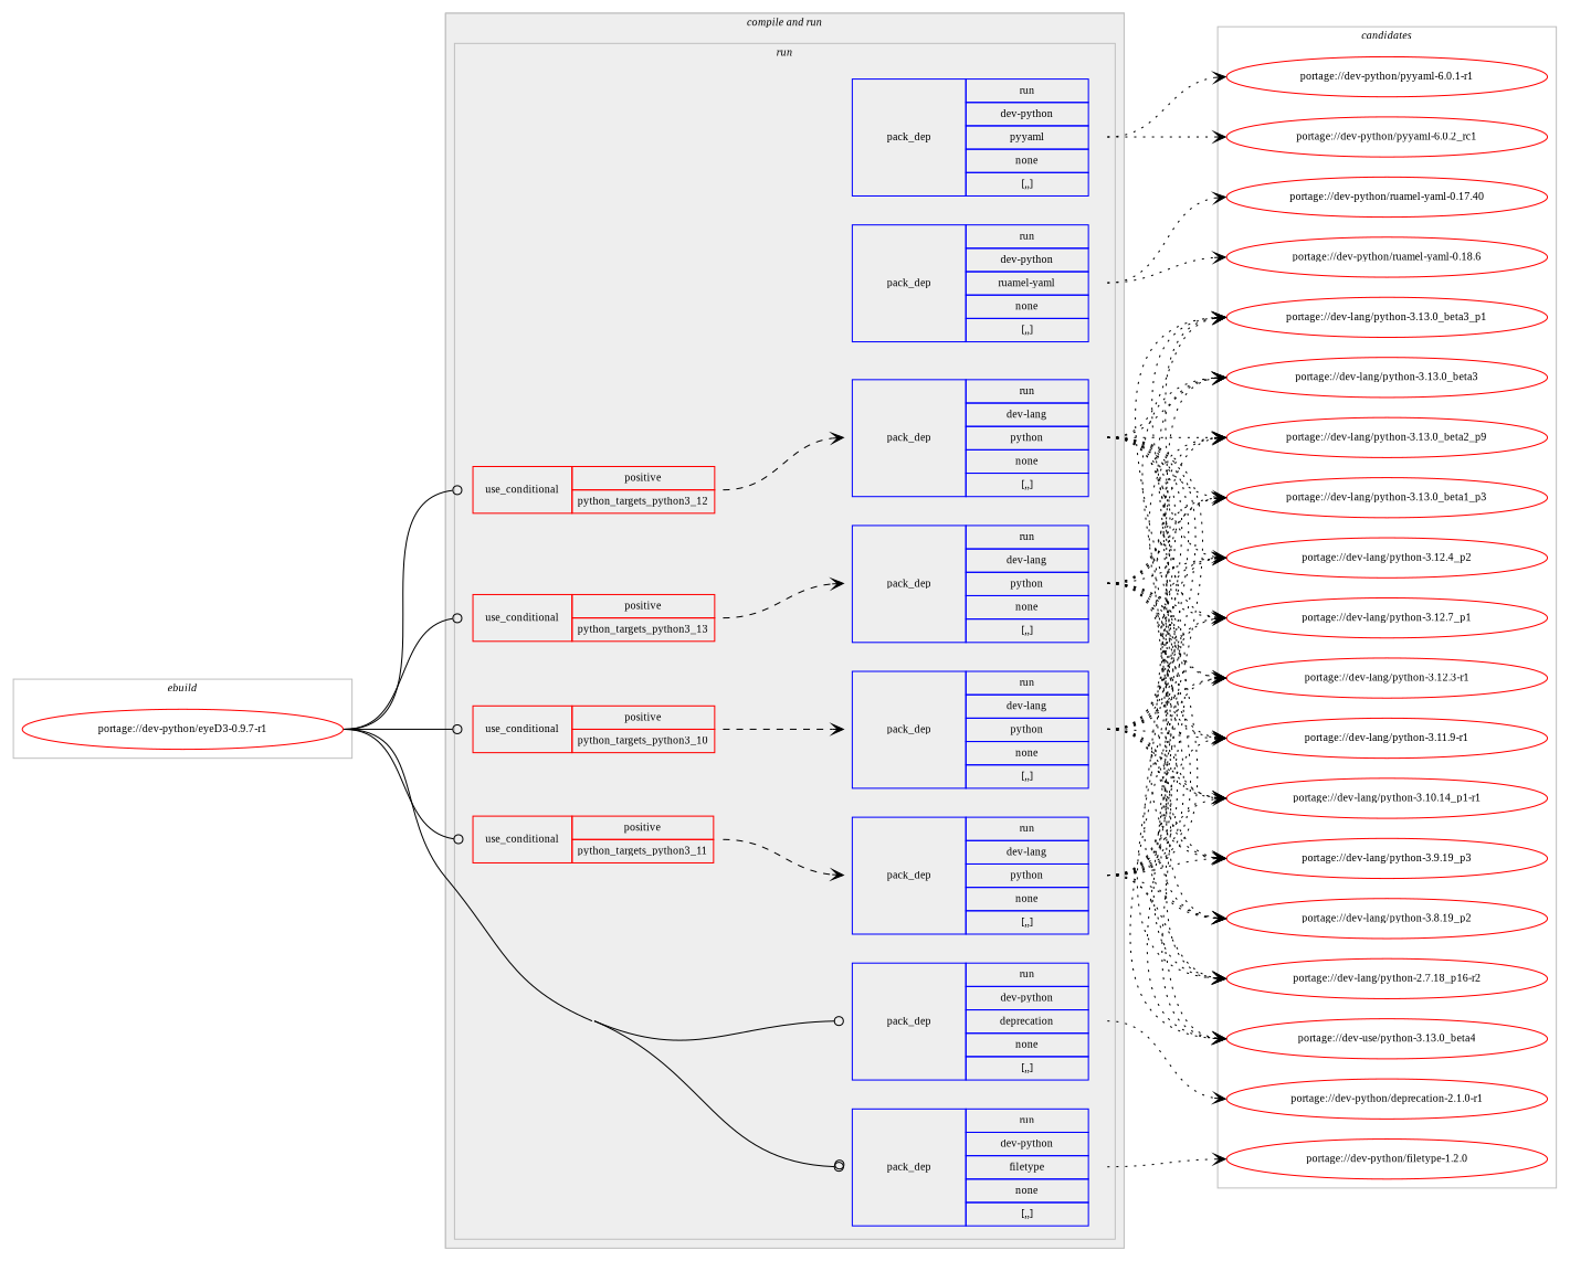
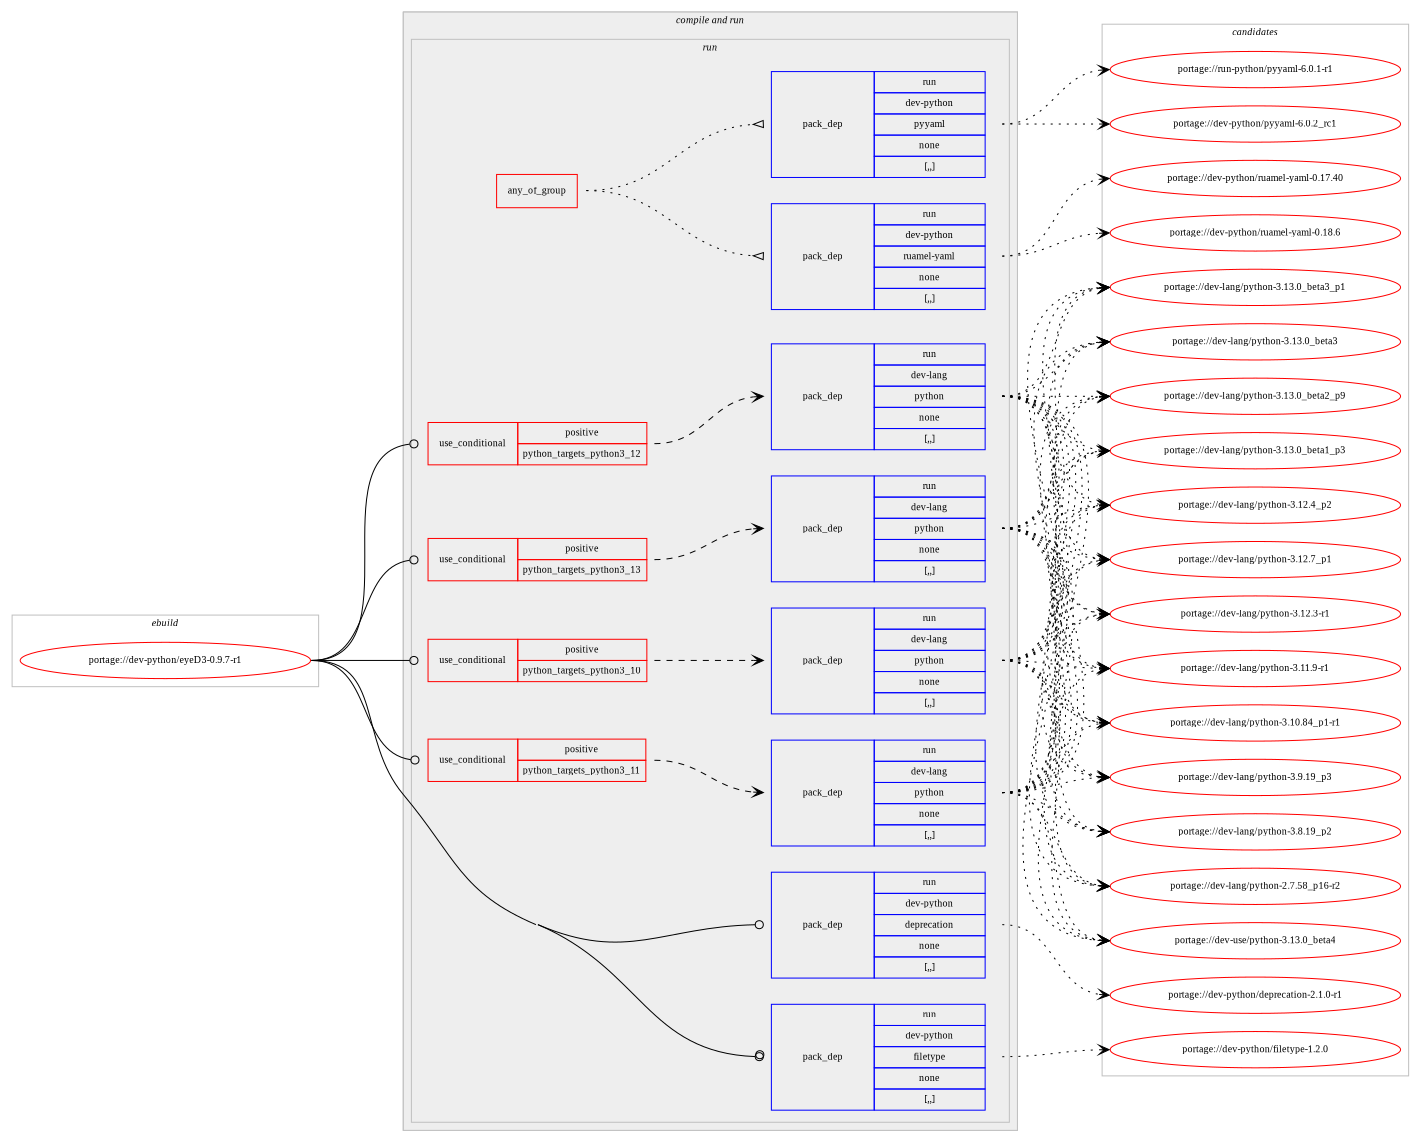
  digraph {
    compound=true
    concentrate=true
    fontname="Liberation Serif"
    fontsize=10
    newrank=true
    rankdir=LR
    ranksep=1.5
    node [color=red fontname="Liberation Serif" fontsize=10]
    edge [arrowhead=vee fontname="Liberation Serif" headport=w style=dotted tailport=e weight=100]
    n1 [label="portage://dev-python/eyeD3-0.9.7-r1" width=4]
    n2 [color=blue label=<<TABLE BORDER="0" CELLBORDER="1" CELLSPACING="0" CELLPADDING="4" WIDTH="220"><TR><TD ROWSPAN="6" CELLPADDING="30">pack_dep</TD></TR><TR><TD WIDTH="110">run</TD></TR><TR><TD>dev-python</TD></TR><TR><TD>ruamel-yaml</TD></TR><TR><TD>none</TD></TR><TR><TD>[,,]</TD></TR></TABLE>> shape=none]
    n3 [color=blue label=<<TABLE BORDER="0" CELLBORDER="1" CELLSPACING="0" CELLPADDING="4" WIDTH="220"><TR><TD ROWSPAN="6" CELLPADDING="30">pack_dep</TD></TR><TR><TD WIDTH="110">run</TD></TR><TR><TD>dev-python</TD></TR><TR><TD>pyyaml</TD></TR><TR><TD>none</TD></TR><TR><TD>[,,]</TD></TR></TABLE>> shape=none]
+   n4 [label=<<TABLE BORDER="0" CELLBORDER="1" CELLSPACING="0" CELLPADDING="4"><TR><TD CELLPADDING="10">any_of_group</TD></TR></TABLE>> shape=none]
    n5 [color=blue label=<<TABLE BORDER="0" CELLBORDER="1" CELLSPACING="0" CELLPADDING="4" WIDTH="220"><TR><TD ROWSPAN="6" CELLPADDING="30">pack_dep</TD></TR><TR><TD WIDTH="110">run</TD></TR><TR><TD>dev-lang</TD></TR><TR><TD>python</TD></TR><TR><TD>none</TD></TR><TR><TD>[,,]</TD></TR></TABLE>> shape=none]
    n6 [label=<<TABLE BORDER="0" CELLBORDER="1" CELLSPACING="0" CELLPADDING="4"><TR><TD ROWSPAN="3" CELLPADDING="10">use_conditional</TD></TR><TR><TD>positive</TD></TR><TR><TD>python_targets_python3_10</TD></TR></TABLE>> shape=none]
    n7 [color=blue label=<<TABLE BORDER="0" CELLBORDER="1" CELLSPACING="0" CELLPADDING="4" WIDTH="220"><TR><TD ROWSPAN="6" CELLPADDING="30">pack_dep</TD></TR><TR><TD WIDTH="110">run</TD></TR><TR><TD>dev-lang</TD></TR><TR><TD>python</TD></TR><TR><TD>none</TD></TR><TR><TD>[,,]</TD></TR></TABLE>> shape=none]
    n8 [label=<<TABLE BORDER="0" CELLBORDER="1" CELLSPACING="0" CELLPADDING="4"><TR><TD ROWSPAN="3" CELLPADDING="10">use_conditional</TD></TR><TR><TD>positive</TD></TR><TR><TD>python_targets_python3_11</TD></TR></TABLE>> shape=none]
    n9 [color=blue label=<<TABLE BORDER="0" CELLBORDER="1" CELLSPACING="0" CELLPADDING="4" WIDTH="220"><TR><TD ROWSPAN="6" CELLPADDING="30">pack_dep</TD></TR><TR><TD WIDTH="110">run</TD></TR><TR><TD>dev-lang</TD></TR><TR><TD>python</TD></TR><TR><TD>none</TD></TR><TR><TD>[,,]</TD></TR></TABLE>> shape=none]
    n10 [label=<<TABLE BORDER="0" CELLBORDER="1" CELLSPACING="0" CELLPADDING="4"><TR><TD ROWSPAN="3" CELLPADDING="10">use_conditional</TD></TR><TR><TD>positive</TD></TR><TR><TD>python_targets_python3_12</TD></TR></TABLE>> shape=none]
    n11 [color=blue label=<<TABLE BORDER="0" CELLBORDER="1" CELLSPACING="0" CELLPADDING="4" WIDTH="220"><TR><TD ROWSPAN="6" CELLPADDING="30">pack_dep</TD></TR><TR><TD WIDTH="110">run</TD></TR><TR><TD>dev-lang</TD></TR><TR><TD>python</TD></TR><TR><TD>none</TD></TR><TR><TD>[,,]</TD></TR></TABLE>> shape=none]
    n12 [label=<<TABLE BORDER="0" CELLBORDER="1" CELLSPACING="0" CELLPADDING="4"><TR><TD ROWSPAN="3" CELLPADDING="10">use_conditional</TD></TR><TR><TD>positive</TD></TR><TR><TD>python_targets_python3_13</TD></TR></TABLE>> shape=none]
    n13 [color=blue label=<<TABLE BORDER="0" CELLBORDER="1" CELLSPACING="0" CELLPADDING="4" WIDTH="220"><TR><TD ROWSPAN="6" CELLPADDING="30">pack_dep</TD></TR><TR><TD WIDTH="110">run</TD></TR><TR><TD>dev-python</TD></TR><TR><TD>deprecation</TD></TR><TR><TD>none</TD></TR><TR><TD>[,,]</TD></TR></TABLE>> shape=none]
    n14 [color=blue label=<<TABLE BORDER="0" CELLBORDER="1" CELLSPACING="0" CELLPADDING="4" WIDTH="220"><TR><TD ROWSPAN="6" CELLPADDING="30">pack_dep</TD></TR><TR><TD WIDTH="110">run</TD></TR><TR><TD>dev-python</TD></TR><TR><TD>filetype</TD></TR><TR><TD>none</TD></TR><TR><TD>[,,]</TD></TR></TABLE>> shape=none]
    n15 [label="portage://dev-python/ruamel-yaml-0.18.6" width=4]
    n16 [label="portage://dev-python/ruamel-yaml-0.17.40" width=4]
    n17 [label="portage://dev-python/pyyaml-6.0.2_rc1" width=4]
-   n18 [label="portage://dev-python/pyyaml-6.0.1-r1" width=4]
+   n18 [label="portage://run-python/pyyaml-6.0.1-r1" width=4]
    n19 [label="portage://dev-use/python-3.13.0_beta4" width=4]
    n20 [label="portage://dev-lang/python-3.13.0_beta3_p1" width=4]
    n21 [label="portage://dev-lang/python-3.13.0_beta3" width=4]
    n22 [label="portage://dev-lang/python-3.13.0_beta2_p9" width=4]
    n23 [label="portage://dev-lang/python-3.13.0_beta1_p3" width=4]
    n24 [label="portage://dev-lang/python-3.12.4_p2" width=4]
    n25 [label="portage://dev-lang/python-3.12.7_p1" width=4]
    n26 [label="portage://dev-lang/python-3.12.3-r1" width=4]
    n27 [label="portage://dev-lang/python-3.11.9-r1" width=4]
-   n28 [label="portage://dev-lang/python-3.10.14_p1-r1" width=4]
+   n28 [label="portage://dev-lang/python-3.10.84_p1-r1" width=4]
    n29 [label="portage://dev-lang/python-3.9.19_p3" width=4]
    n30 [label="portage://dev-lang/python-3.8.19_p2" width=4]
-   n31 [label="portage://dev-lang/python-2.7.18_p16-r2" width=4]
+   n31 [label="portage://dev-lang/python-2.7.58_p16-r2" width=4]
    n32 [label="portage://dev-python/deprecation-2.1.0-r1" width=4]
    n33 [label="portage://dev-python/filetype-1.2.0" width=4]
    subgraph cluster_1 {
      color=gray
      label=<<i>ebuild</i>>
      n1
    }
    subgraph cluster_2 {
      color=gray
      label=<<i>dependencies</i>>
      subgraph cluster_3 {
        color=gray
        fillcolor="#eeeeee"
        label=<<i>compile</i>>
        style=filled
      }
      subgraph cluster_4 {
        color=gray
        fillcolor="#eeeeee"
        label=<<i>compile and run</i>>
        style=filled
      }
      subgraph cluster_5 {
        color=gray
        fillcolor="#eeeeee"
        label=<<i>run</i>>
        style=filled
        subgraph sub_6 {
          color=gray
          fillcolor="#eeeeee"
          label=<<i>run</i>>
          style=filled
+         n4
          subgraph sub_7 {
            color=gray
            fillcolor="#eeeeee"
            label=<<i>run</i>>
            style=filled
            n2
          }
          subgraph sub_8 {
            color=gray
            fillcolor="#eeeeee"
            label=<<i>run</i>>
            style=filled
            n3
          }
        }
        subgraph sub_9 {
          color=gray
          fillcolor="#eeeeee"
          label=<<i>run</i>>
          style=filled
          n6
          subgraph sub_10 {
            color=gray
            fillcolor="#eeeeee"
            label=<<i>run</i>>
            style=filled
            n5
          }
        }
        subgraph sub_11 {
          color=gray
          fillcolor="#eeeeee"
          label=<<i>run</i>>
          style=filled
          n8
          subgraph sub_12 {
            color=gray
            fillcolor="#eeeeee"
            label=<<i>run</i>>
            style=filled
            n7
          }
        }
        subgraph sub_13 {
          color=gray
          fillcolor="#eeeeee"
          label=<<i>run</i>>
          style=filled
          n10
          subgraph sub_14 {
            color=gray
            fillcolor="#eeeeee"
            label=<<i>run</i>>
            style=filled
            n9
          }
        }
        subgraph sub_15 {
          color=gray
          fillcolor="#eeeeee"
          label=<<i>run</i>>
          style=filled
          n12
          subgraph sub_16 {
            color=gray
            fillcolor="#eeeeee"
            label=<<i>run</i>>
            style=filled
            n11
          }
        }
        subgraph sub_17 {
          color=gray
          fillcolor="#eeeeee"
          label=<<i>run</i>>
          style=filled
          n13
        }
        subgraph sub_18 {
          color=gray
          fillcolor="#eeeeee"
          label=<<i>run</i>>
          style=filled
          n14
        }
      }
    }
    subgraph cluster_19 {
      color=gray
      label=<<i>candidates</i>>
      rank=same
      subgraph sub_20 {
        color=black
        label=<<i>candidates</i>>
        nodesep=1
        rank=same
        n15
        n16
      }
      subgraph sub_21 {
        color=black
        label=<<i>candidates</i>>
        nodesep=1
        rank=same
        n17
        n18
      }
      subgraph sub_22 {
        color=black
        label=<<i>candidates</i>>
        nodesep=1
        rank=same
        n19
        n20
        n21
        n22
        n23
        n24
        n25
        n26
        n27
        n28
        n29
        n30
        n31
      }
      subgraph sub_23 {
        color=black
        label=<<i>candidates</i>>
        nodesep=1
        rank=same
        n19
        n20
        n21
        n22
        n23
        n24
        n25
        n26
        n27
        n28
        n29
        n30
        n31
      }
      subgraph sub_24 {
        color=black
        label=<<i>candidates</i>>
        nodesep=1
        rank=same
        n19
        n20
        n21
        n22
        n23
        n24
        n25
        n26
        n27
        n28
        n29
        n30
        n31
      }
      subgraph sub_25 {
        color=black
        label=<<i>candidates</i>>
        nodesep=1
        rank=same
        n19
        n20
        n21
        n22
        n23
        n24
        n25
        n26
        n27
        n28
        n29
        n30
        n31
      }
      subgraph sub_26 {
        color=black
        label=<<i>candidates</i>>
        nodesep=1
        rank=same
        n32
      }
      subgraph sub_27 {
        color=black
        label=<<i>candidates</i>>
        nodesep=1
        rank=same
        n33
      }
    }
    n1 -> n6 [arrowhead=odot style=solid weight=20]
    n1 -> n8 [arrowhead=odot style=solid weight=20]
    n1 -> n10 [arrowhead=odot style=solid weight=20]
    n1 -> n12 [arrowhead=odot style=solid weight=20]
    n1 -> n13 [arrowhead=odot style=solid weight=20]
    n1 -> n14 [arrowhead=odot style=solid weight=20]
    n2 -> n15
    n2 -> n16
    n3 -> n17
    n3 -> n18
+   n4 -> n2 [arrowhead=oinv weight=20]
+   n4 -> n3 [arrowhead=oinv weight=20]
    n5 -> n19
    n5 -> n20
    n5 -> n21
    n5 -> n22
    n5 -> n23
    n5 -> n24
    n5 -> n25
    n5 -> n26
    n5 -> n27
    n5 -> n28
    n5 -> n29
    n5 -> n30
    n5 -> n31
    n6 -> n5 [style=dashed weight=20]
    n7 -> n19
    n7 -> n20
    n7 -> n21
    n7 -> n22
    n7 -> n23
    n7 -> n24
    n7 -> n25
    n7 -> n26
    n7 -> n27
    n7 -> n28
    n7 -> n29
    n7 -> n30
    n7 -> n31
    n8 -> n7 [style=dashed weight=20]
    n9 -> n19
    n9 -> n20
    n9 -> n21
    n9 -> n22
    n9 -> n23
    n9 -> n24
    n9 -> n25
    n9 -> n26
    n9 -> n27
    n9 -> n28
    n9 -> n29
    n9 -> n30
    n9 -> n31
    n10 -> n9 [style=dashed weight=20]
    n11 -> n19
    n11 -> n20
    n11 -> n21
    n11 -> n22
    n11 -> n23
    n11 -> n24
    n11 -> n25
    n11 -> n26
    n11 -> n27
    n11 -> n28
    n11 -> n29
    n11 -> n30
    n11 -> n31
    n12 -> n11 [style=dashed weight=20]
    n13 -> n32
    n14 -> n33
  }
